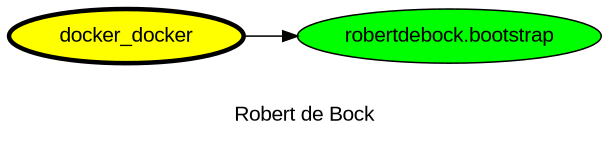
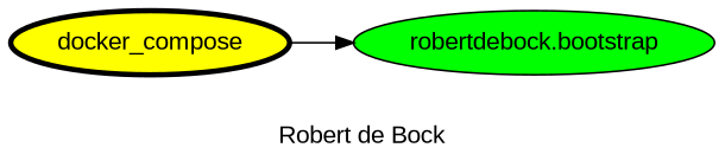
  digraph {
    label="Robert de Bock"
    rankdir=LR
    fontname="Liberation Sans"
    node [style=filled fontname="Liberation Sans"]
-   docker_compose [fillcolor=yellow penwidth=3 label=docker_docker]
+   docker_compose [fillcolor=yellow penwidth=3]
    "robertdebock.bootstrap" [fillcolor=green]
    docker_compose -> "robertdebock.bootstrap" [fontname="Liberation Sans"]
  }
